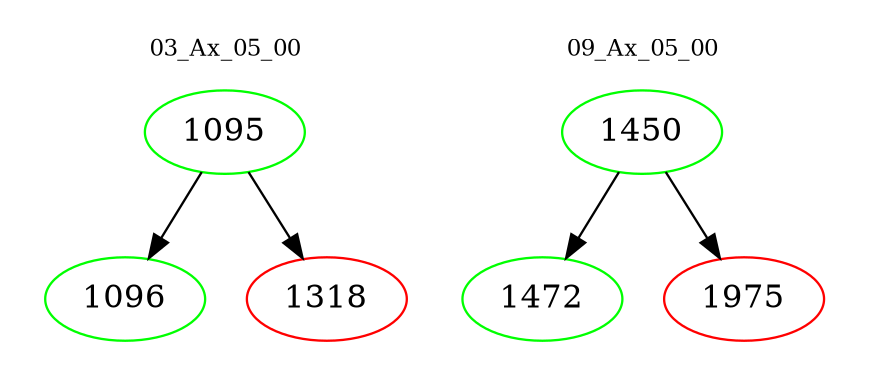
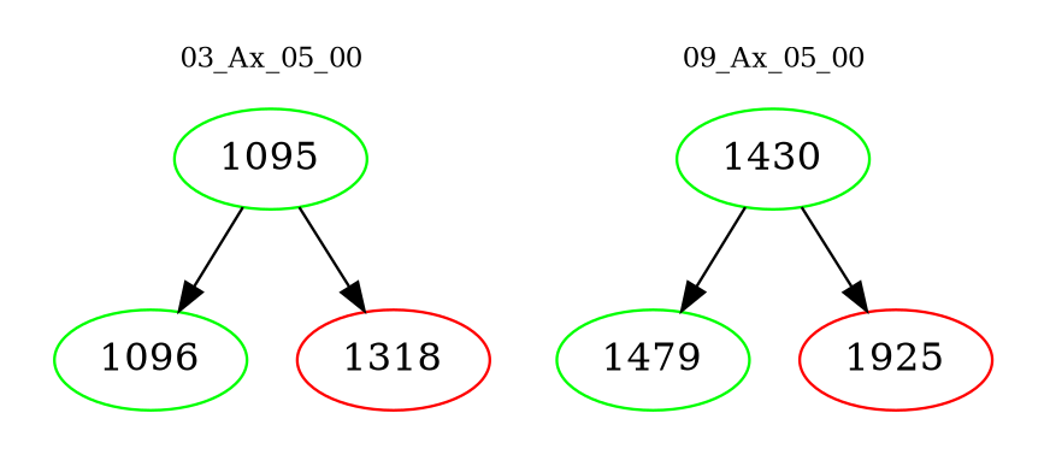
  digraph {
    node [color=green]
    edge [color=black]
    n1 [label=1095]
    n2 [label=1096]
    n3 [color=red label=1318]
-   n4 [label=1450]
-   n5 [label=1472]
-   n6 [color=red label=1975]
+   n4 [label=1430]
+   n5 [label=1479]
+   n6 [color=red label=1925]
    subgraph cluster_1 {
      color=white
      fontsize=10
      label="03_Ax_05_00"
      n1
      n2
      n3
    }
    subgraph cluster_2 {
      color=white
      fontsize=10
      label="09_Ax_05_00"
      n4
      n5
      n6
    }
    n1 -> n2
    n1 -> n3
    n4 -> n5
    n4 -> n6
  }
